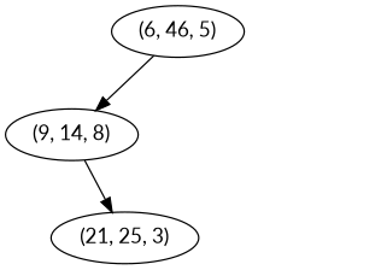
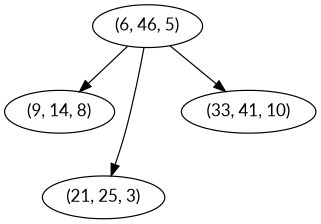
  digraph {
    fontname=Lato
    node [fontname=Lato]
    edge [fontname=Lato]
    "(6, 46, 5)"
    "(9, 14, 8)"
    n3 [label="(21, 25, 3)"]
+   "(33, 41, 10)"
    "(6, 46, 5)" -> "(9, 14, 8)"
-   "(9, 14, 8)" -> n3
+   "(6, 46, 5)" -> n3
+   "(6, 46, 5)" -> "(33, 41, 10)"
  }
